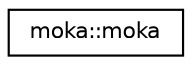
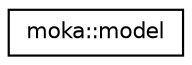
  digraph {
    rankdir=LR
-   n1 [color=black fillcolor=white fontname=Helvetica fontsize=10 height=0.2 label="moka::moka" shape=record style=filled width=0.4]
+   n1 [color=black fillcolor=white fontname=Helvetica fontsize=10 height=0.2 label="moka::model" shape=record style=filled width=0.4]
  }
